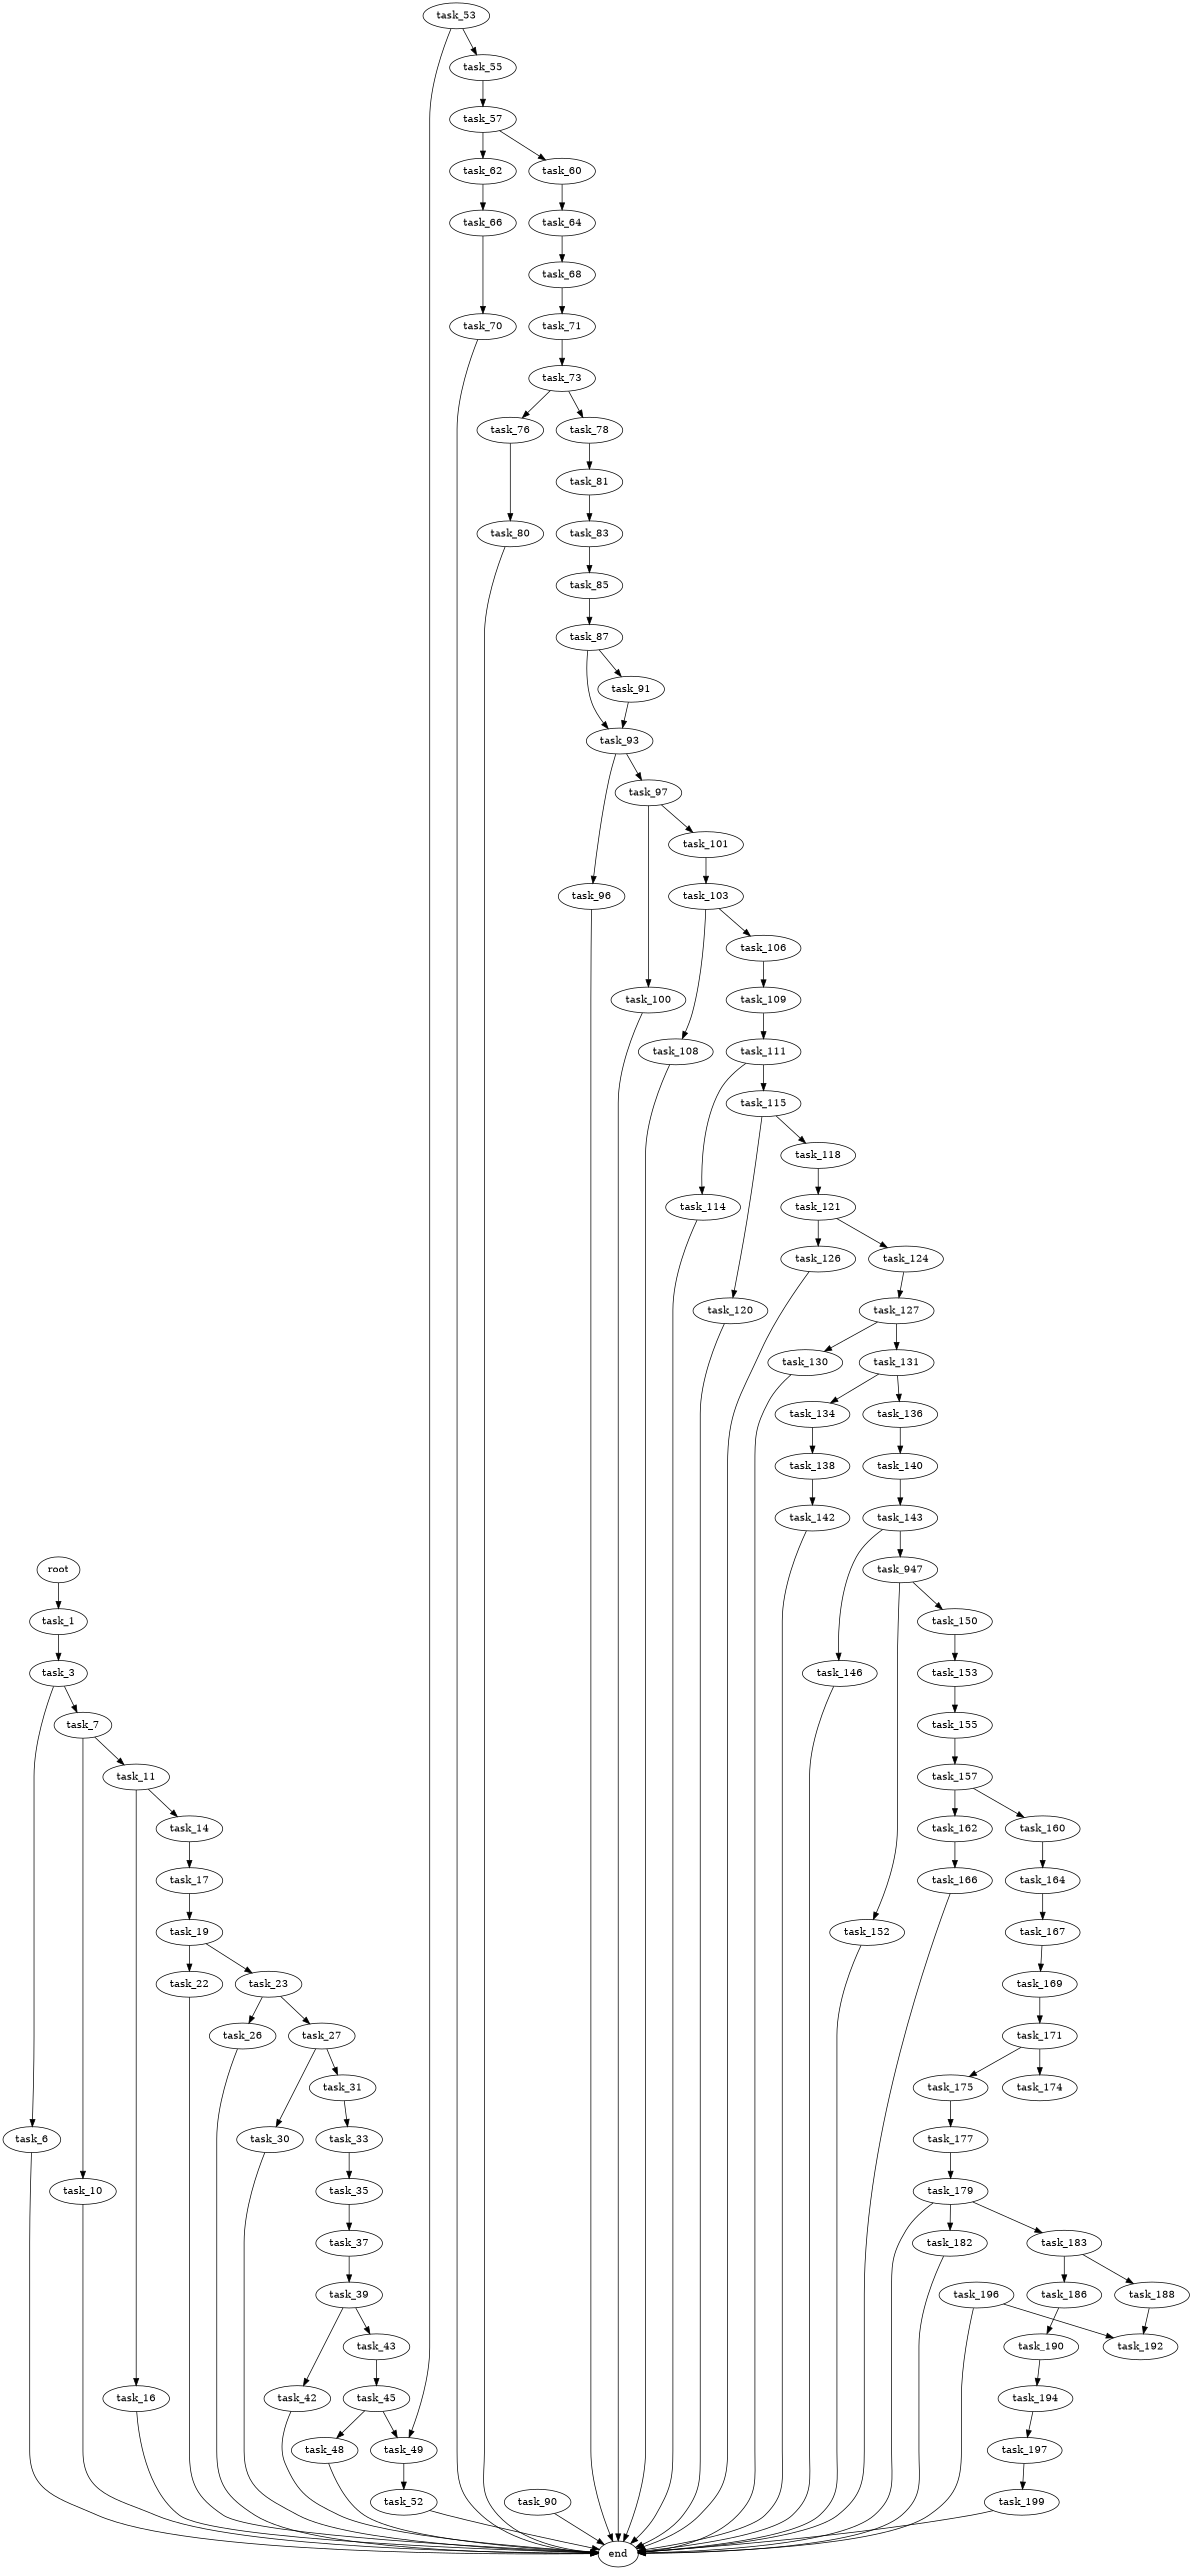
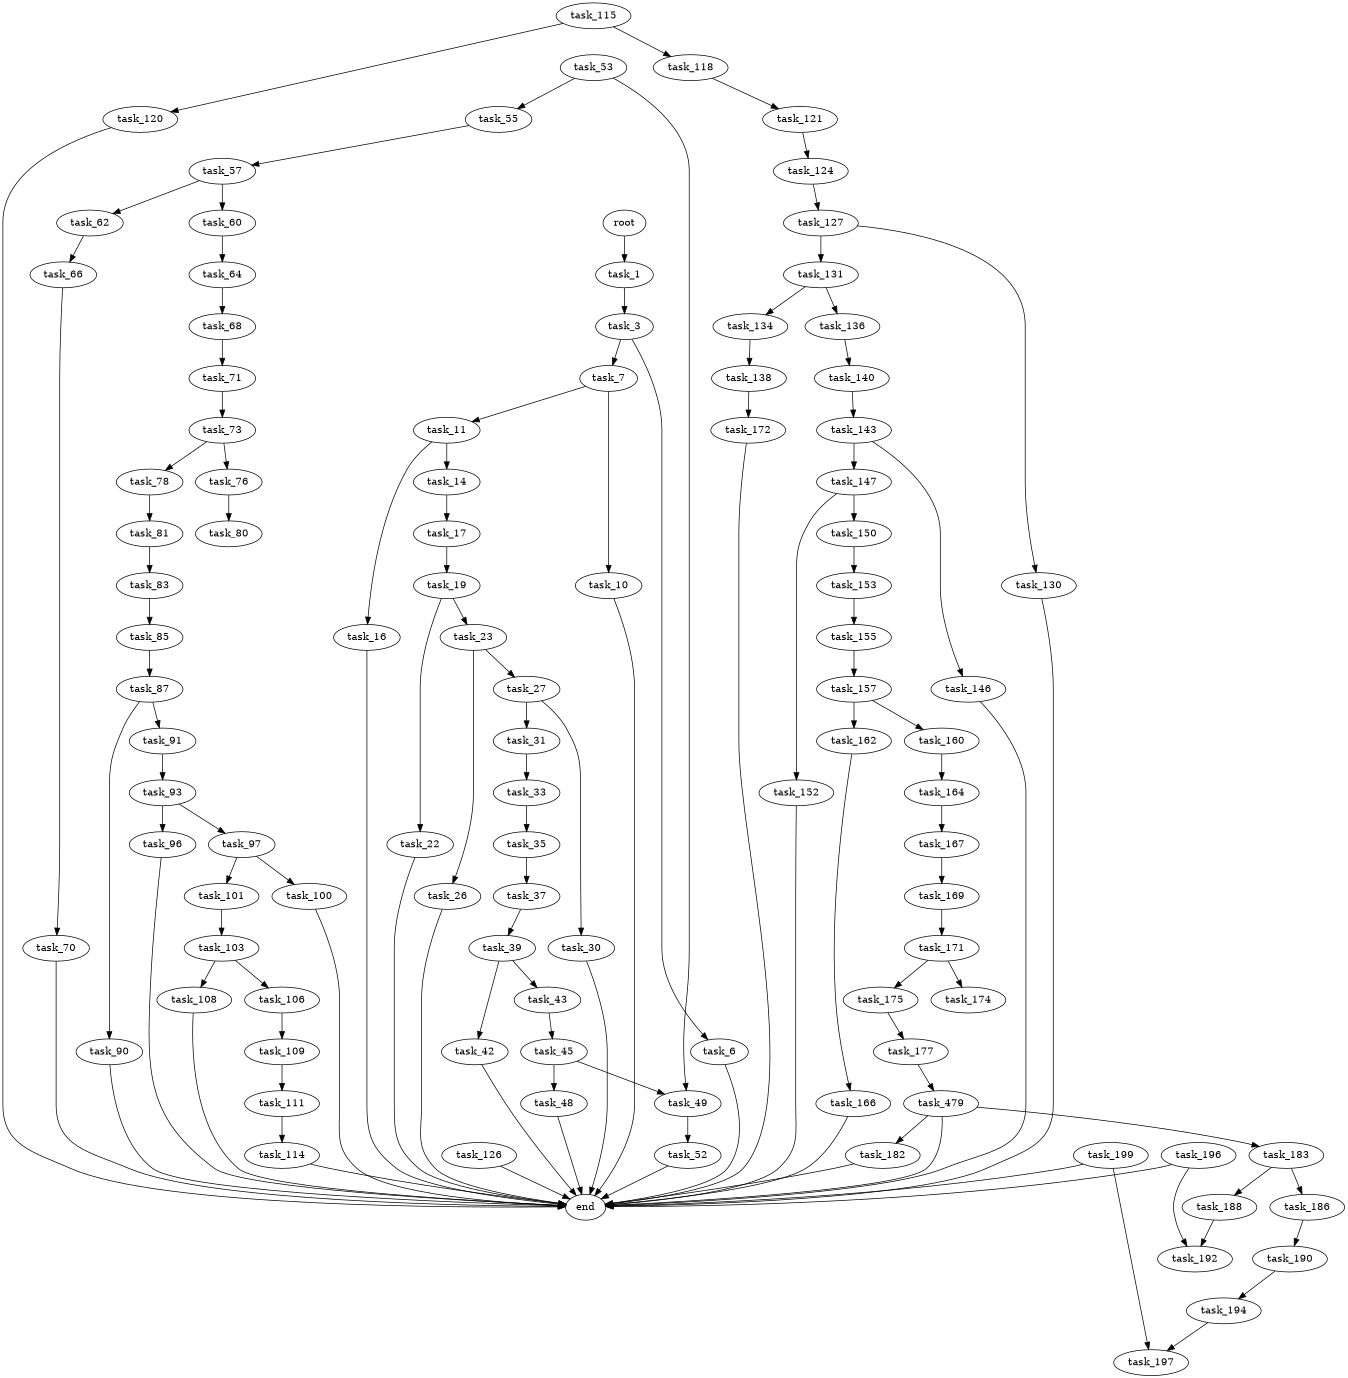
  digraph {
    root
    task_1
    task_3
    task_6
    task_7
    end
    task_10
    task_11
    task_14
    task_16
    task_17
    task_19
    task_22
    task_23
    task_26
    task_27
    task_30
    task_31
    task_33
    task_35
    task_37
    task_39
    task_42
    task_43
    task_45
    task_48
    task_49
    task_52
    task_53
    task_55
    task_57
    task_60
    task_62
    task_64
    task_66
    task_68
    task_70
    task_71
    task_73
    task_76
    task_78
    task_80
    task_81
    task_83
    task_85
    task_87
    task_90
    task_91
    task_93
    task_96
    task_97
    task_100
    task_101
    task_103
    task_106
    task_108
    task_109
    task_111
    task_114
    task_115
    task_118
    task_120
    task_121
    task_124
    task_126
    task_127
    task_130
    task_131
    task_134
    task_136
    task_138
    task_140
-   task_142
+   task_142 [label=task_172]
    task_143
    task_146
-   task_147 [label=task_947]
+   task_147
    task_150
    task_152
    task_153
    task_155
    task_157
    task_160
    task_162
    task_164
    task_166
    task_167
    task_169
    task_171
    task_174
    task_175
    task_177
-   task_179
+   task_179 [label=task_479]
    task_182
    task_183
    task_186
    task_188
    task_190
    task_192
    task_194
    task_197
    task_196
    task_199
    root -> task_1
    task_1 -> task_3
    task_3 -> task_6
    task_3 -> task_7
    task_6 -> end
    task_7 -> task_10
    task_7 -> task_11
    task_10 -> end
    task_11 -> task_14
    task_11 -> task_16
    task_14 -> task_17
    task_16 -> end
    task_17 -> task_19
    task_19 -> task_22
    task_19 -> task_23
    task_22 -> end
    task_23 -> task_26
    task_23 -> task_27
    task_26 -> end
    task_27 -> task_30
    task_27 -> task_31
    task_30 -> end
    task_31 -> task_33
    task_33 -> task_35
    task_35 -> task_37
    task_37 -> task_39
    task_39 -> task_42
    task_39 -> task_43
    task_42 -> end
    task_43 -> task_45
    task_45 -> task_48
    task_45 -> task_49
    task_48 -> end
    task_49 -> task_52
    task_52 -> end
    task_53 -> task_49
    task_53 -> task_55
    task_55 -> task_57
    task_57 -> task_60
    task_57 -> task_62
    task_60 -> task_64
    task_62 -> task_66
    task_64 -> task_68
    task_66 -> task_70
    task_68 -> task_71
    task_70 -> end
    task_71 -> task_73
    task_73 -> task_76
    task_73 -> task_78
    task_76 -> task_80
    task_78 -> task_81
-   task_80 -> end
    task_81 -> task_83
    task_83 -> task_85
    task_85 -> task_87
-   task_87 -> task_93
+   task_87 -> task_90
    task_87 -> task_91
    task_90 -> end
    task_91 -> task_93
    task_93 -> task_96
    task_93 -> task_97
    task_96 -> end
    task_97 -> task_100
    task_97 -> task_101
    task_100 -> end
    task_101 -> task_103
    task_103 -> task_106
    task_103 -> task_108
    task_106 -> task_109
    task_108 -> end
    task_109 -> task_111
    task_111 -> task_114
-   task_111 -> task_115
    task_114 -> end
    task_115 -> task_118
    task_115 -> task_120
    task_118 -> task_121
    task_120 -> end
    task_121 -> task_124
-   task_121 -> task_126
    task_124 -> task_127
    task_126 -> end
    task_127 -> task_130
    task_127 -> task_131
    task_130 -> end
    task_131 -> task_134
    task_131 -> task_136
    task_134 -> task_138
    task_136 -> task_140
    task_138 -> task_142
    task_140 -> task_143
    task_142 -> end
    task_143 -> task_146
    task_143 -> task_147
    task_146 -> end
    task_147 -> task_150
    task_147 -> task_152
    task_150 -> task_153
    task_152 -> end
    task_153 -> task_155
    task_155 -> task_157
    task_157 -> task_160
    task_157 -> task_162
    task_160 -> task_164
    task_162 -> task_166
    task_164 -> task_167
    task_166 -> end
    task_167 -> task_169
    task_169 -> task_171
    task_171 -> task_174
    task_171 -> task_175
    task_175 -> task_177
    task_177 -> task_179
    task_179 -> end
    task_179 -> task_182
    task_179 -> task_183
    task_182 -> end
    task_183 -> task_186
    task_183 -> task_188
    task_186 -> task_190
    task_188 -> task_192
    task_190 -> task_194
    task_194 -> task_197
-   task_197 -> task_199
+   task_199 -> task_197
    task_196 -> end
    task_196 -> task_192
    task_199 -> end
  }
